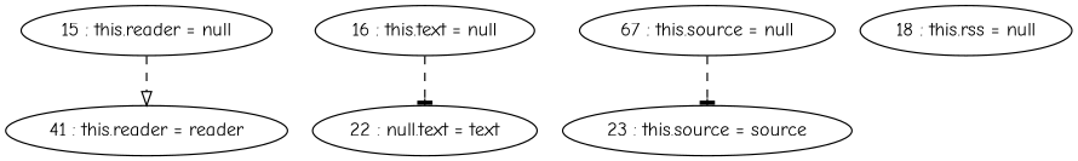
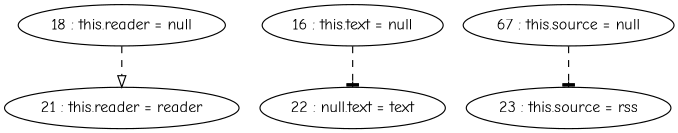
  digraph {
    fontname="Comic Neue"
    node [fontname="Comic Neue"]
    edge [arrowhead=tee fontname="Comic Neue" style=dashed]
-   "15 : this.reader = null"
-   "21 : this.reader = reader" [label="41 : this.reader = reader"]
+   "15 : this.reader = null" [label="18 : this.reader = null"]
+   "21 : this.reader = reader"
    n3 [label="22 : null.text = text"]
    "16 : this.text = null"
    n5 [label="67 : this.source = null"]
-   "23 : this.source = source"
-   "18 : this.rss = null"
+   "23 : this.source = source" [label="23 : this.source = rss"]
    "15 : this.reader = null" -> "21 : this.reader = reader" [arrowhead=onormal]
    "16 : this.text = null" -> n3
    n5 -> "23 : this.source = source"
  }
